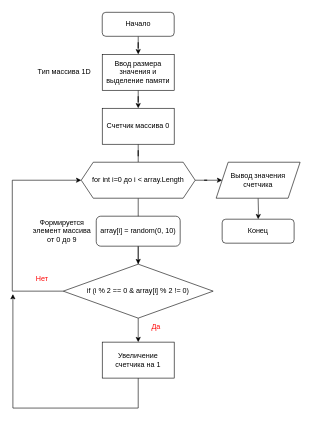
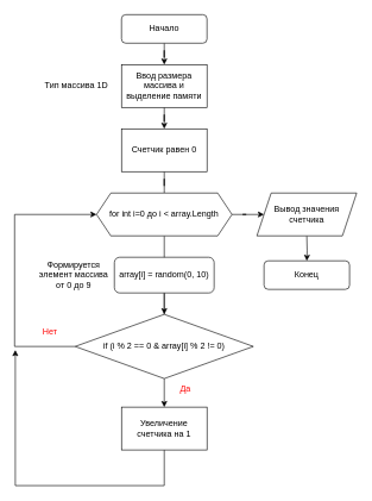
  <mxCell id="0" />
  <mxCell id="1" parent="0" />
  <mxCell id="2" value="" style="edgeStyle=orthogonalEdgeStyle;rounded=0;orthogonalLoop=1;jettySize=auto;html=1;" edge="1" parent="1" source="3" target="7"><mxGeometry relative="1" as="geometry" /></mxCell>
  <mxCell id="3" value="Начало" style="rounded=1;whiteSpace=wrap;html=1;" vertex="1" parent="1"><mxGeometry x="170" y="20" width="120" height="40" as="geometry" /></mxCell>
  <mxCell id="4" value="" style="edgeStyle=orthogonalEdgeStyle;rounded=0;orthogonalLoop=1;jettySize=auto;html=1;endArrow=none;" edge="1" parent="1" source="5" target="11"><mxGeometry relative="1" as="geometry" /></mxCell>
- <mxCell id="5" value="Счетчик массива 0" style="rounded=0;whiteSpace=wrap;html=1;" vertex="1" parent="1"><mxGeometry x="170" y="180" width="120" height="60" as="geometry" /></mxCell>
+ <mxCell id="5" value="Счетчик равен 0" style="rounded=0;whiteSpace=wrap;html=1;" vertex="1" parent="1"><mxGeometry x="170" y="180" width="120" height="60" as="geometry" /></mxCell>
  <mxCell id="6" value="" style="edgeStyle=orthogonalEdgeStyle;rounded=0;orthogonalLoop=1;jettySize=auto;html=1;" edge="1" parent="1" source="7" target="5"><mxGeometry relative="1" as="geometry" /></mxCell>
- <mxCell id="7" value="Ввод размера значения и выделение памяти" style="rounded=0;whiteSpace=wrap;html=1;" vertex="1" parent="1"><mxGeometry x="170" y="90" width="120" height="60" as="geometry" /></mxCell>
+ <mxCell id="7" value="Ввод размера массива и выделение памяти" style="rounded=0;whiteSpace=wrap;html=1;" vertex="1" parent="1"><mxGeometry x="170" y="90" width="120" height="60" as="geometry" /></mxCell>
  <mxCell id="8" value="Тип массива 1D" style="text;html=1;align=center;verticalAlign=middle;whiteSpace=wrap;rounded=0;" vertex="1" parent="1"><mxGeometry x="54" y="105" width="106" height="30" as="geometry" /></mxCell>
  <mxCell id="9" value="" style="edgeStyle=orthogonalEdgeStyle;rounded=0;orthogonalLoop=1;jettySize=auto;html=1;" edge="1" parent="1" source="11" target="16"><mxGeometry relative="1" as="geometry" /></mxCell>
  <mxCell id="10" value="" style="edgeStyle=orthogonalEdgeStyle;rounded=0;orthogonalLoop=1;jettySize=auto;html=1;entryX=0;entryY=0.5;entryDx=0;entryDy=0;" edge="1" parent="1" source="11" target="24"><mxGeometry relative="1" as="geometry"><mxPoint x="370" y="300" as="targetPoint" /></mxGeometry></mxCell>
  <mxCell id="11" value="for int i=0 до i &amp;lt; array.Length" style="shape=hexagon;perimeter=hexagonPerimeter2;whiteSpace=wrap;html=1;fixedSize=1;" vertex="1" parent="1"><mxGeometry x="135" y="270" width="190" height="60" as="geometry" /></mxCell>
  <mxCell id="12" style="edgeStyle=orthogonalEdgeStyle;rounded=0;orthogonalLoop=1;jettySize=auto;html=1;exitX=0.5;exitY=1;exitDx=0;exitDy=0;entryX=0.5;entryY=0;entryDx=0;entryDy=0;endArrow=none;" edge="1" parent="1" source="13" target="16"><mxGeometry relative="1" as="geometry" /></mxCell>
  <mxCell id="13" value="array[i] = random(0, 10)" style="whiteSpace=wrap;html=1;rounded=1;" vertex="1" parent="1"><mxGeometry x="160" y="360" width="140" height="50" as="geometry" /></mxCell>
  <mxCell id="14" value="Формируется элемент массива от 0 до 9" style="text;html=1;align=center;verticalAlign=middle;whiteSpace=wrap;rounded=0;" vertex="1" parent="1"><mxGeometry x="50" y="365" width="106" height="40" as="geometry" /></mxCell>
  <mxCell id="15" style="edgeStyle=orthogonalEdgeStyle;rounded=0;orthogonalLoop=1;jettySize=auto;html=1;exitX=0.5;exitY=1;exitDx=0;exitDy=0;" edge="1" parent="1" source="16" target="18"><mxGeometry relative="1" as="geometry" /></mxCell>
  <mxCell id="16" value="if (i % 2 == 0 &amp;amp; array[i] % 2 != 0)" style="rhombus;whiteSpace=wrap;html=1;" vertex="1" parent="1"><mxGeometry x="105" y="440" width="250" height="90" as="geometry" /></mxCell>
  <mxCell id="17" style="edgeStyle=orthogonalEdgeStyle;rounded=0;orthogonalLoop=1;jettySize=auto;html=1;exitX=0.5;exitY=1;exitDx=0;exitDy=0;" edge="1" parent="1" source="18"><mxGeometry relative="1" as="geometry"><mxPoint x="21" y="490" as="targetPoint" /><mxPoint x="230" y="650" as="sourcePoint" /><Array as="points"><mxPoint x="230" y="680" /><mxPoint x="21" y="680" /></Array></mxGeometry></mxCell>
  <mxCell id="18" value="Увеличение счетчика на 1" style="rounded=0;whiteSpace=wrap;html=1;" vertex="1" parent="1"><mxGeometry x="170" y="570" width="120" height="60" as="geometry" /></mxCell>
  <mxCell id="19" value="" style="endArrow=classic;html=1;rounded=0;exitX=0;exitY=0.5;exitDx=0;exitDy=0;entryX=0;entryY=0.5;entryDx=0;entryDy=0;" edge="1" parent="1" source="16" target="11"><mxGeometry width="50" height="50" relative="1" as="geometry"><mxPoint x="360" y="360" as="sourcePoint" /><mxPoint x="410" y="310" as="targetPoint" /><Array as="points"><mxPoint x="20" y="485" /><mxPoint x="20" y="300" /></Array></mxGeometry></mxCell>
  <mxCell id="20" value="&lt;font style=&quot;color: rgb(255, 6, 6);&quot;&gt;Да&lt;/font&gt;" style="text;html=1;align=center;verticalAlign=middle;whiteSpace=wrap;rounded=0;" vertex="1" parent="1"><mxGeometry x="230" y="530" width="60" height="30" as="geometry" /></mxCell>
  <mxCell id="21" value="&lt;font style=&quot;color: rgb(255, 6, 6);&quot;&gt;Нет&lt;/font&gt;" style="text;html=1;align=center;verticalAlign=middle;whiteSpace=wrap;rounded=0;" vertex="1" parent="1"><mxGeometry x="40" y="450" width="60" height="30" as="geometry" /></mxCell>
  <mxCell id="22" value="Конец" style="rounded=1;whiteSpace=wrap;html=1;" vertex="1" parent="1"><mxGeometry x="370" y="365" width="120" height="40" as="geometry" /></mxCell>
  <mxCell id="23" value="" style="edgeStyle=orthogonalEdgeStyle;rounded=0;orthogonalLoop=1;jettySize=auto;html=1;" edge="1" parent="1" target="22"><mxGeometry relative="1" as="geometry"><mxPoint x="430" y="330" as="sourcePoint" /></mxGeometry></mxCell>
  <mxCell id="24" value="Вывод значения счетчика" style="shape=parallelogram;perimeter=parallelogramPerimeter;whiteSpace=wrap;html=1;fixedSize=1;" vertex="1" parent="1"><mxGeometry x="360" y="270" width="140" height="60" as="geometry" /></mxCell>
